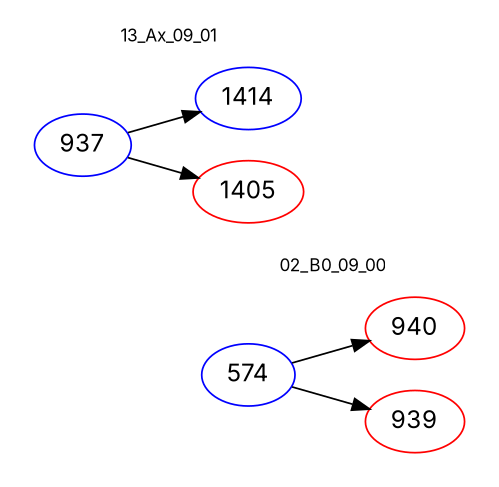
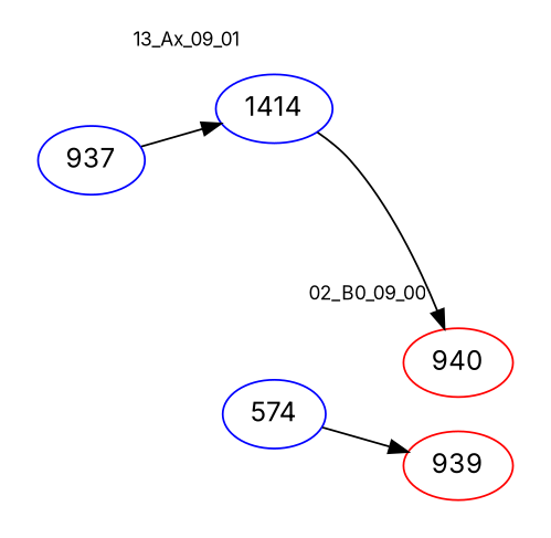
  digraph {
    fontname=Inter
    rankdir=LR
    node [color=blue fontname=Inter]
    edge [color=black fontname=Inter]
    n1 [label=937]
-   n2 [color=red label=1405]
    n3 [label=1414]
    n4 [label=574]
    n5 [color=red label=939]
    n6 [color=red label=940]
    subgraph cluster_1 {
      color=white
      fontsize=10
      label="13_Ax_09_01"
      n1
-     n2
      n3
    }
    subgraph cluster_2 {
      color=white
      fontsize=10
      label="02_B0_09_00"
      n4
      n5
      n6
    }
-   n1 -> n2
    n1 -> n3
    n4 -> n5
-   n4 -> n6
+   n3 -> n6
  }
